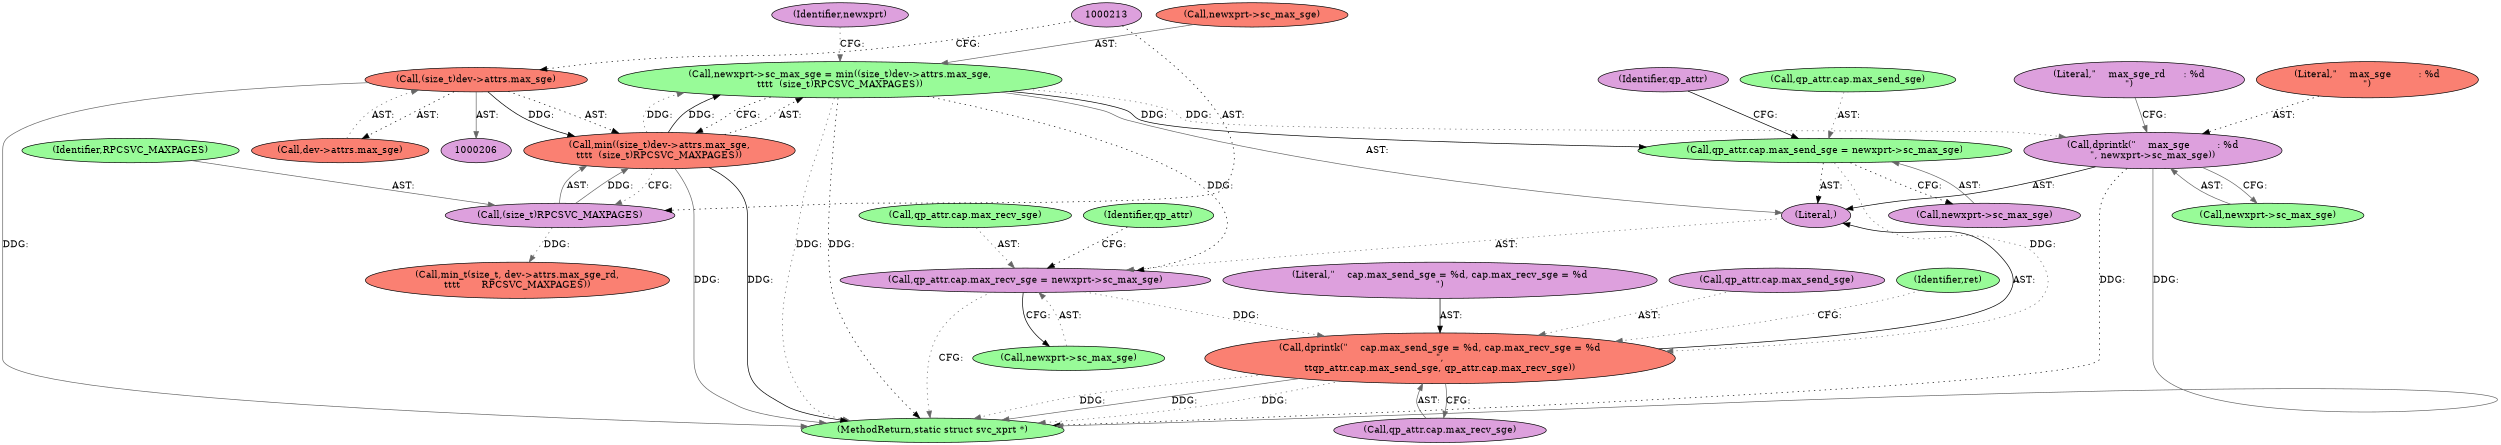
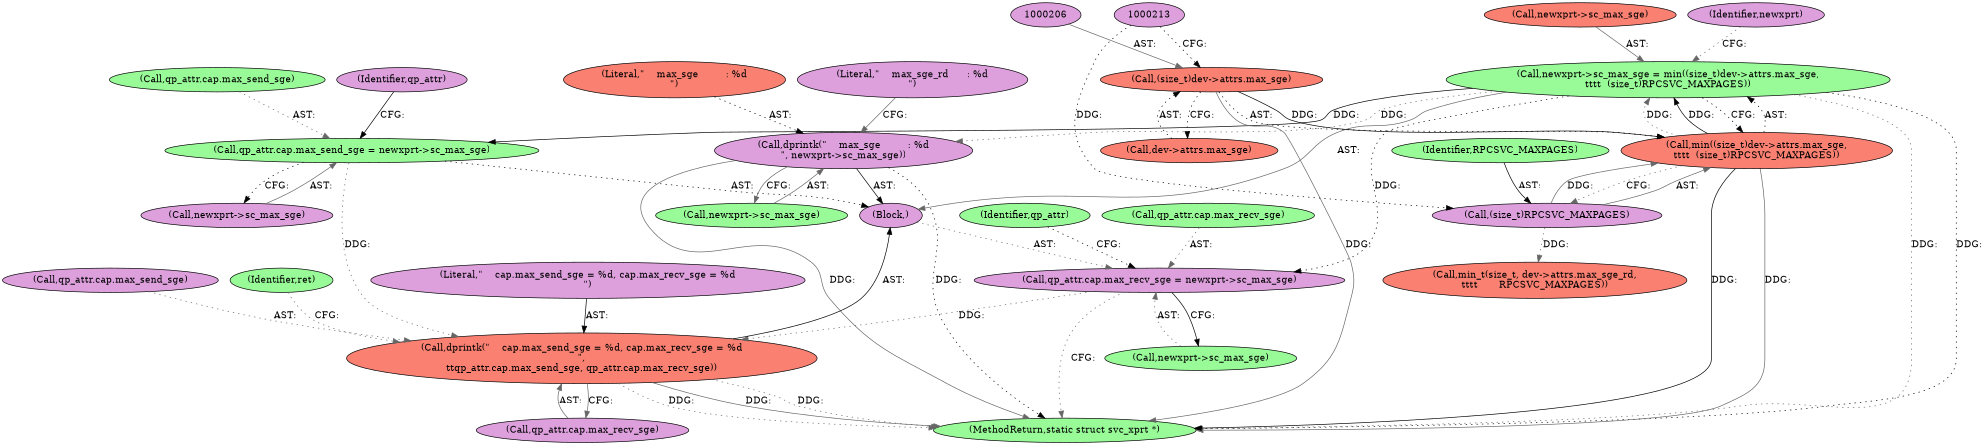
  digraph {
    node [fillcolor=plum style=filled]
    edge [color=gray40 style=dotted]
    n1 [fillcolor=palegreen label="(Call,newxprt->sc_max_sge = min((size_t)dev->attrs.max_sge,\n\t\t\t\t  (size_t)RPCSVC_MAXPAGES))"]
    n2 [fillcolor=salmon label="(Call,min((size_t)dev->attrs.max_sge,\n\t\t\t\t  (size_t)RPCSVC_MAXPAGES))"]
    n3 [fillcolor=palegreen label="(Call,qp_attr.cap.max_send_sge = newxprt->sc_max_sge)"]
    n4 [label="(Call,qp_attr.cap.max_recv_sge = newxprt->sc_max_sge)"]
    n5 [label="(Call,dprintk(\"    max_sge         : %d\n\", newxprt->sc_max_sge))"]
-   n6 [label="(Literal,)"]
+   n6 [label="(Block,)"]
    n7 [fillcolor=palegreen label="(MethodReturn,static struct svc_xprt *)"]
    n8 [label="(Call,(size_t)RPCSVC_MAXPAGES)"]
    n9 [fillcolor=salmon label="(Call,dprintk(\"    cap.max_send_sge = %d, cap.max_recv_sge = %d\n\",\n\t\tqp_attr.cap.max_send_sge, qp_attr.cap.max_recv_sge))"]
    n10 [label="(Call,newxprt->sc_max_sge)"]
    n11 [fillcolor=palegreen label="(Call,newxprt->sc_max_sge)"]
    n12 [fillcolor=palegreen label="(Call,newxprt->sc_max_sge)"]
    n13 [fillcolor=salmon label="(Call,min_t(size_t, dev->attrs.max_sge_rd,\n\t\t\t\t       RPCSVC_MAXPAGES))"]
    n14 [fillcolor=salmon label="(Call,(size_t)dev->attrs.max_sge)"]
    n15 [fillcolor=salmon label="(Call,dev->attrs.max_sge)"]
    n16 [fillcolor=palegreen label="(Identifier,RPCSVC_MAXPAGES)"]
    n17 [label="(Call,qp_attr.cap.max_recv_sge)"]
    n18 [label="(Identifier,newxprt)"]
    n19 [label="(Literal,\"    cap.max_send_sge = %d, cap.max_recv_sge = %d\n\")"]
    n20 [label="(Literal,\"    max_sge_rd      : %d\n\")"]
    n21 [fillcolor=salmon label="(Call,newxprt->sc_max_sge)"]
    n22 [fillcolor=palegreen label="(Call,qp_attr.cap.max_send_sge)"]
    n23 [label="(Call,qp_attr.cap.max_send_sge)"]
    n24 [fillcolor=palegreen label="(Call,qp_attr.cap.max_recv_sge)"]
    n25 [fillcolor=salmon label="(Literal,\"    max_sge         : %d\n\")"]
    n26 [label="(Identifier,qp_attr)"]
    n27 [fillcolor=palegreen label="(Identifier,ret)"]
    n28 [fillcolor=palegreen label="(Identifier,qp_attr)"]
    1000206
    1000213
    n1 -> n2 [color=black label="CFG: "]
    n1 -> n3 [color=black label="DDG: " style=solid]
    n1 -> n4 [color=black label="DDG: "]
    n1 -> n5 [label="DDG: "]
    n1 -> n6 [label="AST: " style=solid]
    n1 -> n7 [label="DDG: "]
    n1 -> n7 [color=black label="DDG: "]
    n2 -> n1 [color=black label="AST: "]
    n2 -> n1 [label="DDG: "]
    n2 -> n1 [color=black label="DDG: " style=solid]
    n2 -> n7 [label="DDG: " style=solid]
    n2 -> n7 [color=black label="DDG: " style=solid]
    n2 -> n8 [label="CFG: "]
    n3 -> n6 [color=black label="AST: "]
    n3 -> n9 [label="DDG: "]
    n3 -> n10 [color=black label="CFG: "]
    n4 -> n7 [label="CFG: "]
    n4 -> n9 [label="DDG: "]
    n4 -> n11 [color=black label="CFG: " style=solid]
    n5 -> n6 [color=black label="AST: " style=solid]
    n5 -> n7 [color=black label="DDG: "]
    n5 -> n7 [label="DDG: " style=solid]
    n5 -> n12 [label="CFG: " style=solid]
    n6 -> n4 [label="AST: "]
    n8 -> n2 [label="AST: " style=solid]
    n8 -> n2 [label="DDG: " style=solid]
    n8 -> n13 [label="DDG: "]
    n9 -> n6 [color=black label="AST: " style=solid]
    n9 -> n7 [label="DDG: " style=solid]
    n9 -> n7 [label="DDG: "]
    n9 -> n7 [label="DDG: "]
    n9 -> n17 [label="CFG: " style=solid]
    n10 -> n3 [label="AST: " style=solid]
    n11 -> n4 [label="AST: "]
    n12 -> n5 [label="AST: " style=solid]
    n14 -> n2 [color=black label="AST: "]
    n14 -> n2 [color=black label="DDG: " style=solid]
    n14 -> n7 [label="DDG: " style=solid]
-   n14 -> n15 [color=black label="AST: "]
-   n15 -> n14 [label="AST: "]
-   n16 -> n8 [label="AST: " style=solid]
+   n14 -> n15 [color=black label="CFG: "]
+   n15 -> n14 [color=black label="AST: "]
+   n16 -> n8 [color=black label="AST: " style=solid]
    n17 -> n9 [label="AST: " style=solid]
    n18 -> n1 [label="CFG: "]
    n19 -> n9 [color=black label="AST: " style=solid]
    n20 -> n5 [label="CFG: " style=solid]
    n21 -> n1 [label="AST: " style=solid]
    n22 -> n3 [label="AST: "]
    n23 -> n9 [label="AST: "]
    n24 -> n4 [label="AST: "]
    n25 -> n5 [color=black label="AST: "]
    n26 -> n3 [color=black label="CFG: " style=solid]
    n27 -> n9 [label="CFG: "]
    n28 -> n4 [color=black label="CFG: "]
-   n14 -> 1000206 [label="AST: " style=solid]
-   1000213 -> n8 [color=black label="AST: "]
+   1000206 -> n14 [label="AST: " style=solid]
+   1000213 -> n8 [color=black label="DDG: "]
    1000213 -> n14 [color=black label="CFG: "]
  }
